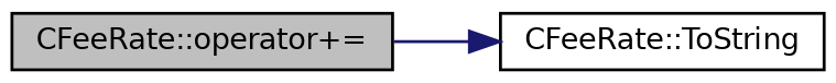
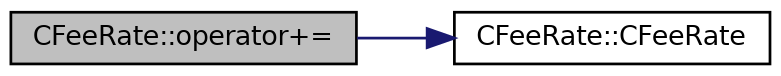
  digraph {
    rankdir=LR
    node [color=black fontname=Helvetica fontsize=10 shape=record style=filled]
    n1 [fillcolor=grey75 fontcolor=black height=0.2 label="CFeeRate::operator+=" width=0.4]
-   n2 [fillcolor=white height=0.2 label="CFeeRate::ToString" width=0.4]
+   n2 [fillcolor=white height=0.2 label="CFeeRate::CFeeRate" width=0.4]
    n1 -> n2 [color=midnightblue fontname=Helvetica fontsize=10 labelfontname=Helvetica labelfontsize=10 style=solid]
  }
